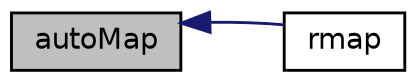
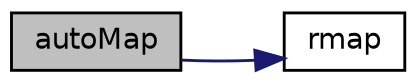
  digraph {
    rankdir=LR
    node [color=black fontname=Helvetica fontsize=10 shape=record]
    n1 [fillcolor=grey75 fontcolor=black height=0.2 label=autoMap style=filled width=0.4]
    n2 [height=0.2 label=rmap width=0.4]
-   n2 -> n1 [color=midnightblue fontname=Helvetica fontsize=10 labelfontname=Helvetica labelfontsize=10 style=solid]
+   n1 -> n2 [color=midnightblue fontname=Helvetica fontsize=10 labelfontname=Helvetica labelfontsize=10 style=solid]
  }
